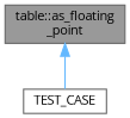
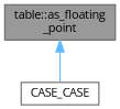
  digraph {
    rankdir=TB
    fontname="Open Sans"
    node [fontname="Open Sans" fontsize=10 shape=box style=filled]
    n1 [color=gray40 fillcolor=grey60 fontcolor=black height=0.2 label="table::as_floating\l_point" width=0.4]
-   n2 [color=grey40 fillcolor=white height=0.2 label=TEST_CASE width=0.4]
+   n2 [color=grey40 fillcolor=white height=0.2 label=CASE_CASE width=0.4]
    n1 -> n2 [color=steelblue1 dir=back fontname="Open Sans" fontsize=10 labelfontname=Helvetica labelfontsize=10 style=solid]
  }
